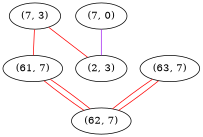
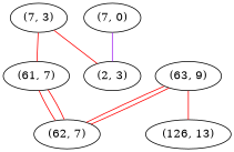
  graph {
    edge [color=red weight=1]
    n1 [label="(7, 3)"]
    "(61, 7)"
    "(2, 3)"
    "(62, 7)"
-   "(63, 7)"
+   "(63, 7)" [label="(63, 9)"]
+   "(126, 13)"
    n7 [label="(7, 0)"]
    n1 -- "(61, 7)"
    n1 -- "(2, 3)"
    "(61, 7)" -- "(62, 7)"
    "(61, 7)" -- "(62, 7)"
    "(63, 7)" -- "(62, 7)"
    "(63, 7)" -- "(62, 7)"
+   "(63, 7)" -- "(126, 13)"
    n7 -- "(2, 3)" [color=purple weight=4]
  }
